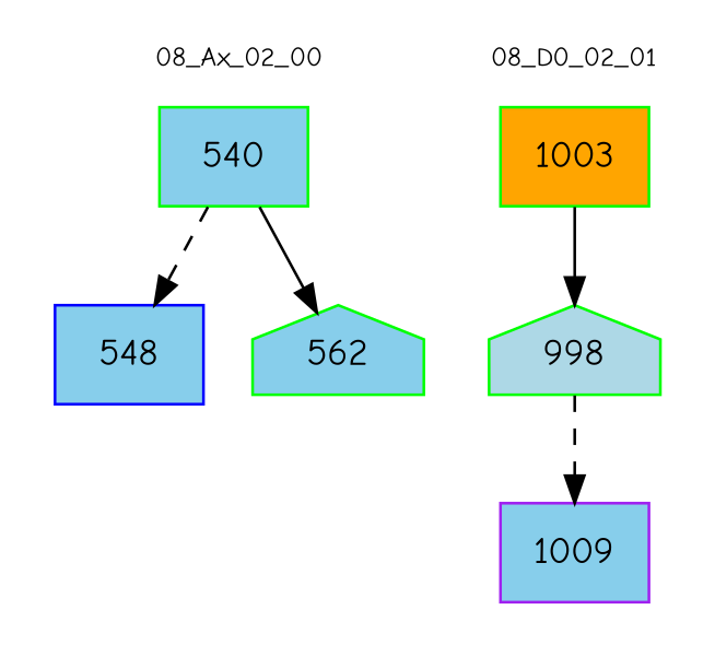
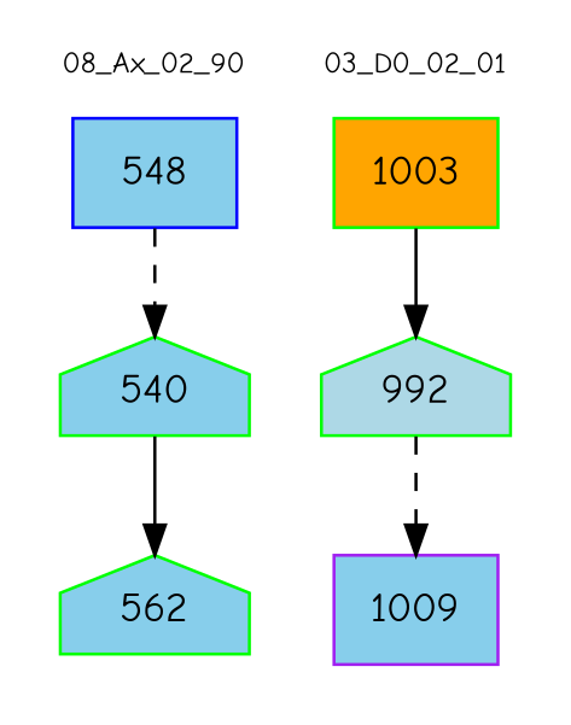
  digraph {
    fontname="Comic Neue"
    node [color=green fillcolor=skyblue fontname="Comic Neue" shape=box style=filled]
    edge [color=black fontname="Comic Neue" style=dashed]
    n1 [color=blue label=548]
-   n2 [label=540]
+   n2 [label=540 shape=house]
    n3 [label=562 shape=house]
    n4 [fillcolor=orange label=1003]
-   n5 [fillcolor=lightblue label=998 shape=house]
+   n5 [fillcolor=lightblue label=992 shape=house]
    n6 [color=purple label=1009]
    subgraph cluster_1 {
      color=white
      fontsize=10
-     label="08_Ax_02_00"
+     label="08_Ax_02_90"
      n1
      n2
      n3
    }
    subgraph cluster_2 {
      color=white
      fontsize=10
-     label="08_D0_02_01"
+     label="03_D0_02_01"
      n4
      n5
      n6
    }
-   n2 -> n1
+   n1 -> n2
    n2 -> n3 [style=solid]
    n4 -> n5 [style=solid]
    n5 -> n6
  }
